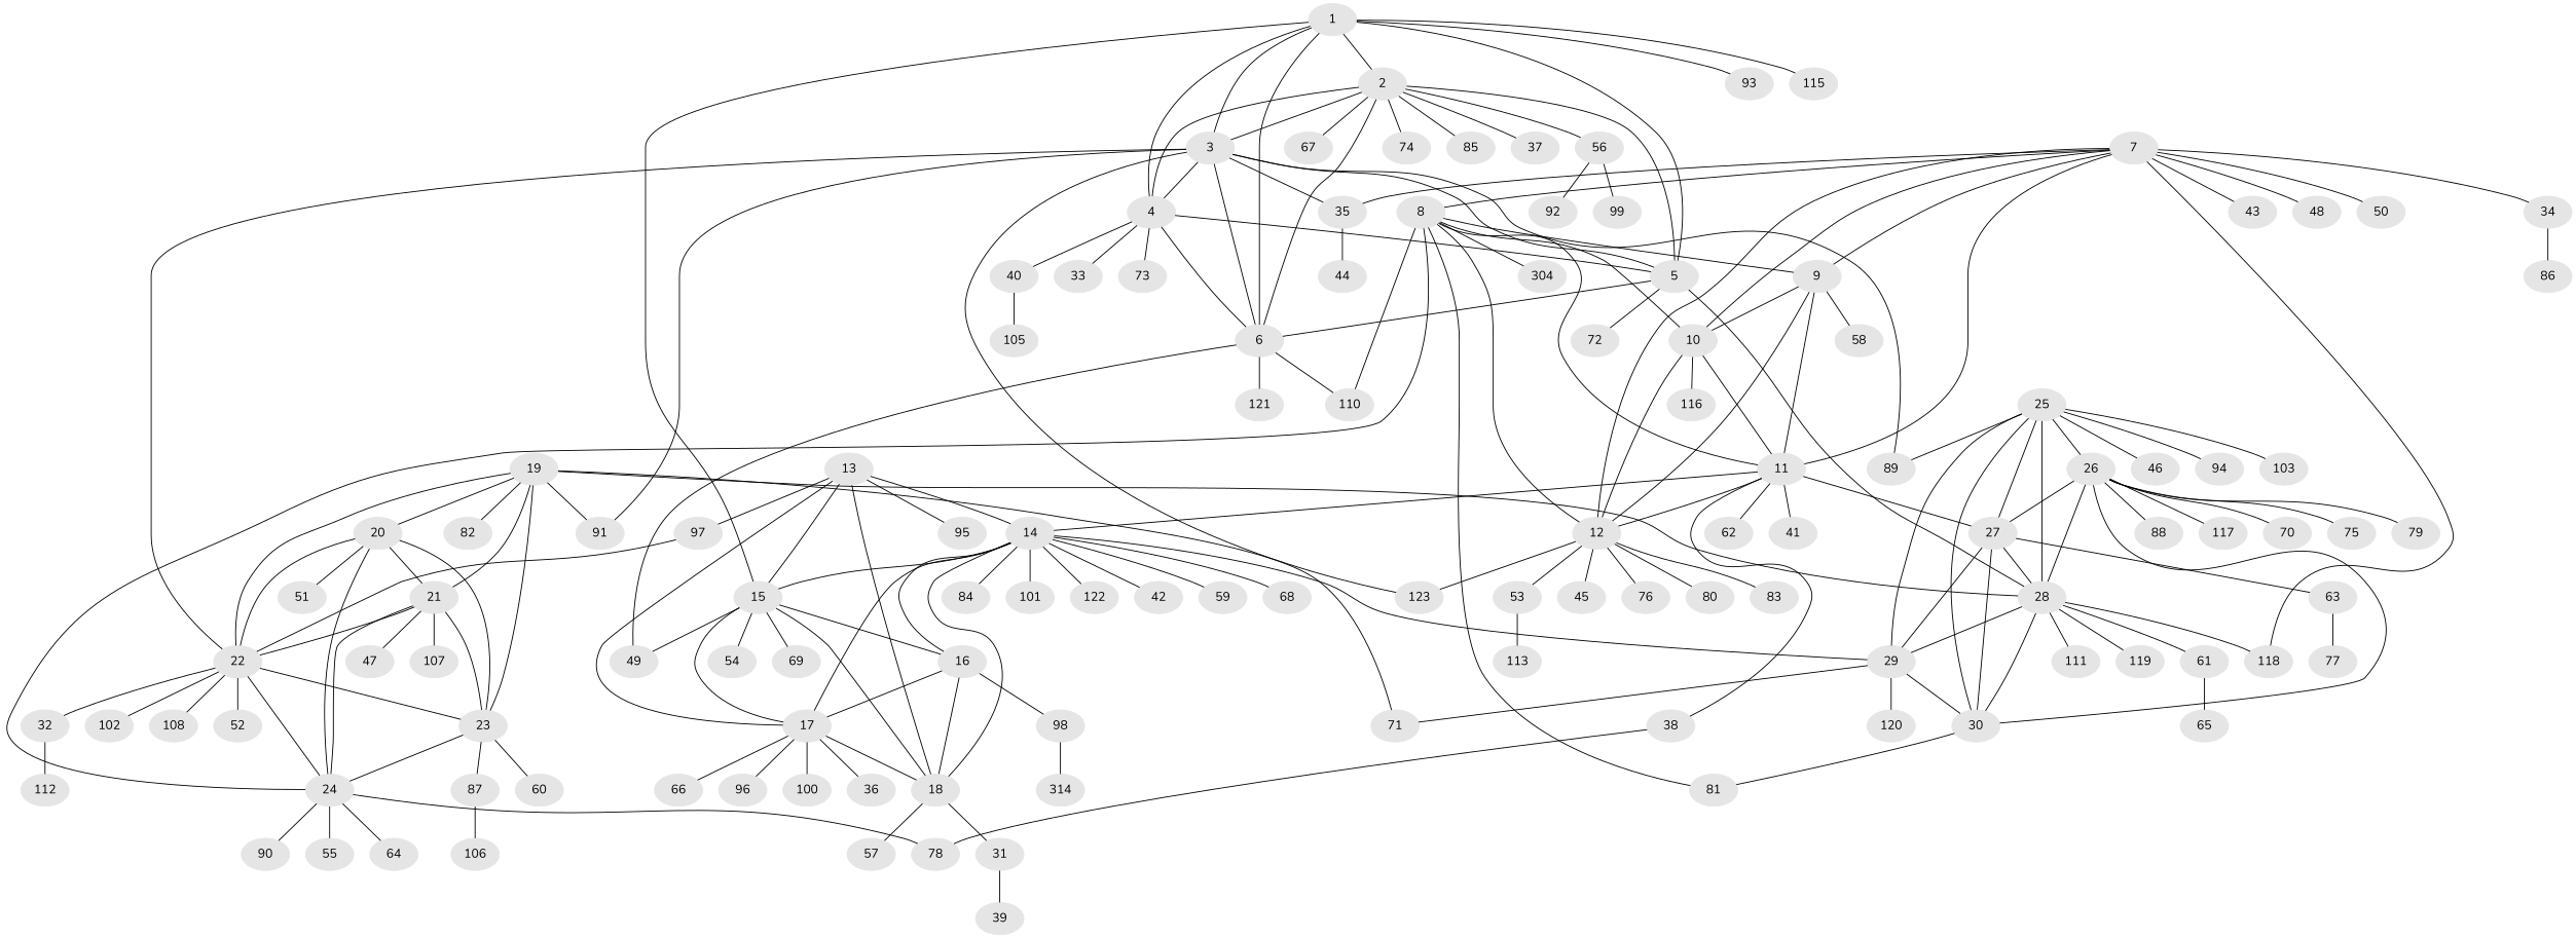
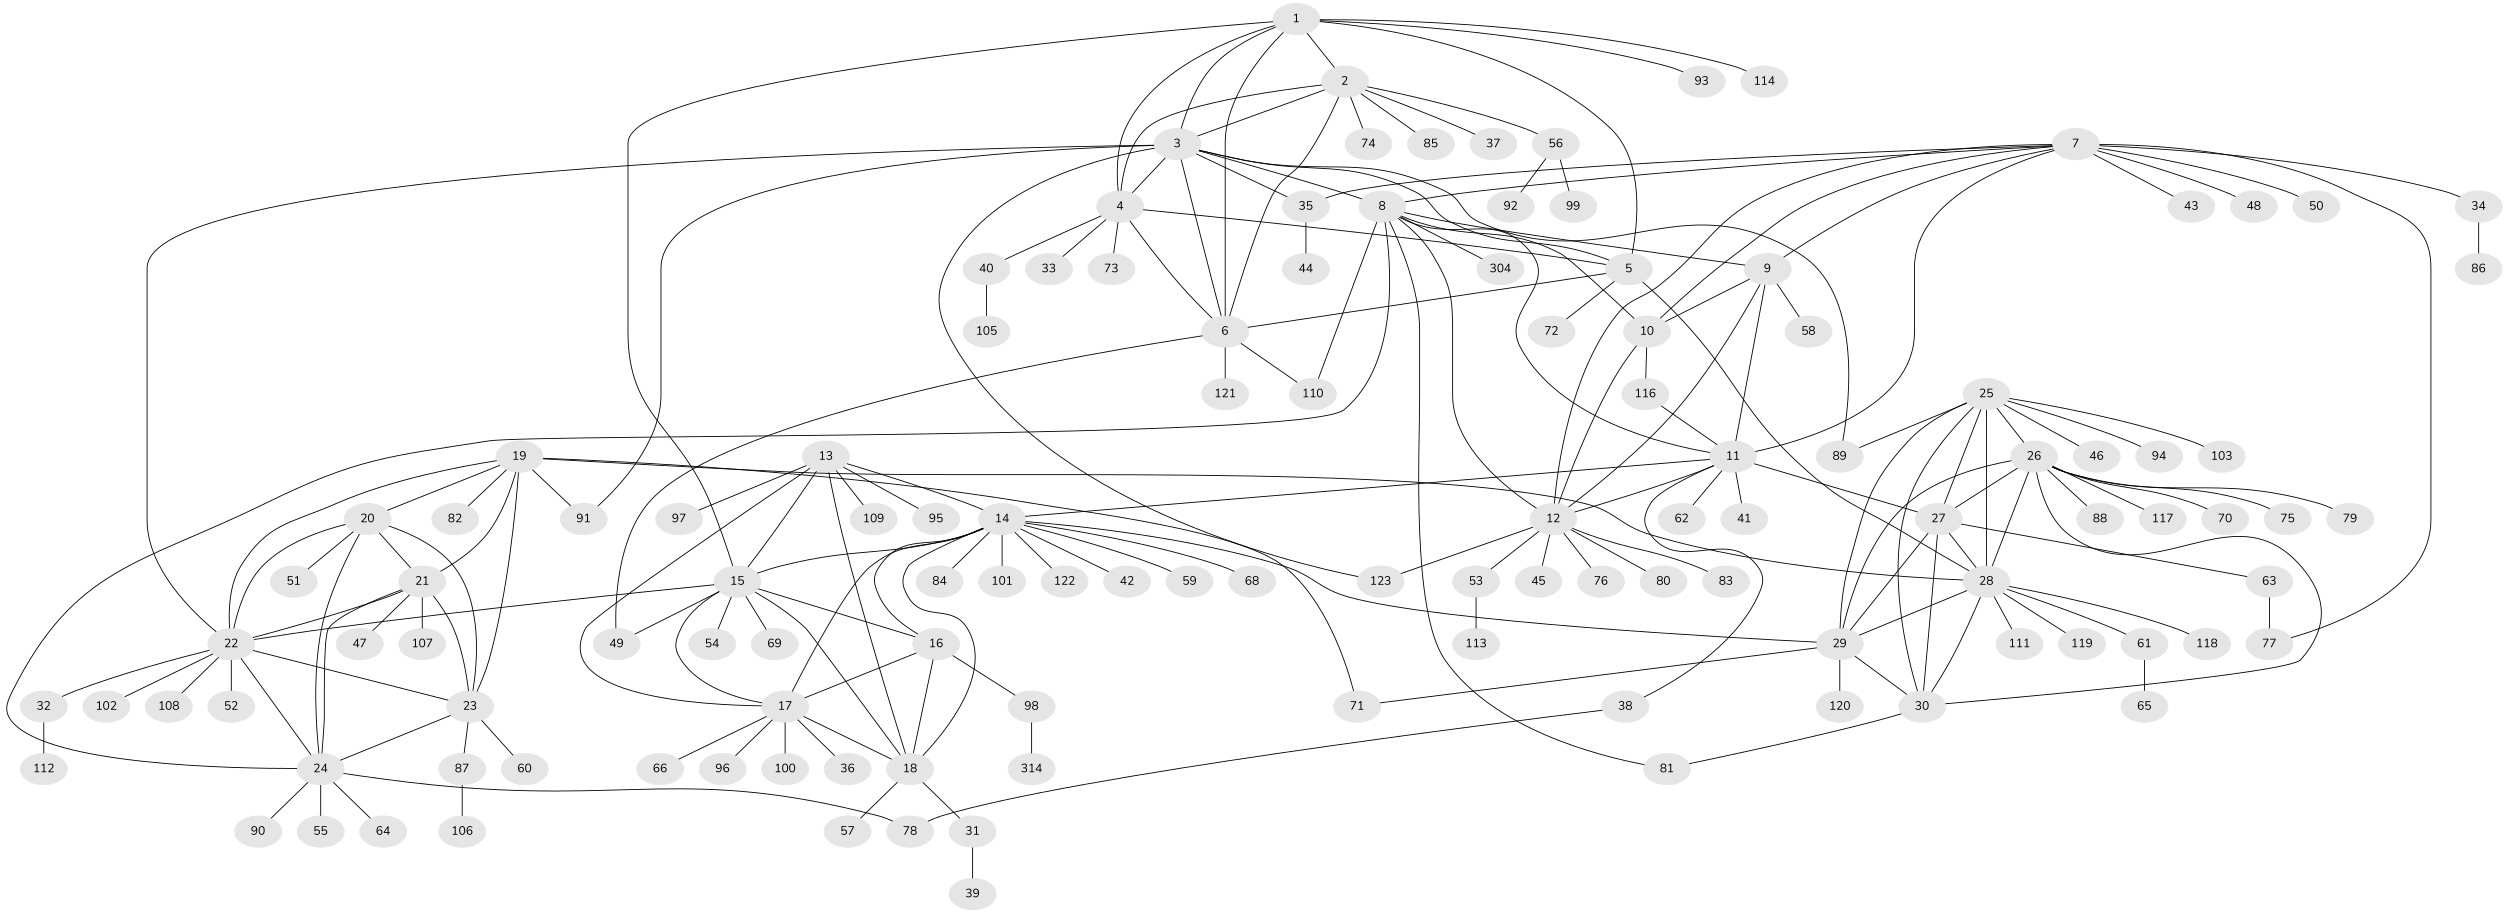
  graph {
    fontname=Nunito
    node [color=gray90 fontname=Nunito style=filled]
    edge [fontname=Nunito]
    1
    2
    3
    4
    5
    6
    15
    93
-   115
+   115 [label=114]
    37
    56
-   67
    74
    85
    8
    22
    35
    89
    91
    123
    33
    40
    73
    28
    72
    49
    110
    121
    16
    17
    18
    54
    69
    92
    99
    9
    10
    11
    12
    24
    81
    n42 [label=304]
    23
    32
    52
    102
    108
    44
    105
    118
    29
    30
    61
    111
    119
    7
    34
    43
    48
    50
    58
    116
    14
    27
    38
    41
    62
    45
    53
    76
    80
    83
    86
    55
    64
    78
    90
    42
    59
    68
    84
    101
    122
    63
    113
    13
    95
    97
+   109
    98
    36
    66
    96
    100
    31
    57
    71
    120
    n99 [label=314]
    39
    19
    20
    21
    82
    51
    47
    107
    60
    87
    112
    106
    25
    26
    46
    94
    103
    70
    75
    79
    88
    117
    77
    65
    1 -- 2
    1 -- 3
    1 -- 4
    1 -- 5
    1 -- 6
    1 -- 15
    1 -- 93
    1 -- 115
    2 -- 3
    2 -- 4
-   2 -- 5
    2 -- 6
    2 -- 37
    2 -- 56
-   2 -- 67
    2 -- 74
    2 -- 85
    3 -- 4
    3 -- 5
    3 -- 6
+   3 -- 8
    3 -- 22
    3 -- 35
    3 -- 89
    3 -- 91
    3 -- 123
    4 -- 5
    4 -- 6
    4 -- 33
    4 -- 40
    4 -- 73
    5 -- 6
    5 -- 28
    5 -- 72
    6 -- 49
    6 -- 110
    6 -- 121
-   97 -- 22
+   15 -- 22
    15 -- 49
    15 -- 16
    15 -- 17
    15 -- 18
    15 -- 54
    15 -- 69
    56 -- 92
    56 -- 99
    8 -- 110
    8 -- 9
    8 -- 10
    8 -- 11
    8 -- 12
    8 -- 24
    8 -- 81
    8 -- n42
    22 -- 24
    22 -- 23
    22 -- 32
    22 -- 52
    22 -- 102
    22 -- 108
    35 -- 44
    40 -- 105
    28 -- 118
    28 -- 29
    28 -- 30
    28 -- 61
    28 -- 111
    28 -- 119
    16 -- 17
    16 -- 18
    16 -- 98
    17 -- 18
    17 -- 36
    17 -- 66
    17 -- 96
    17 -- 100
    18 -- 31
    18 -- 57
    9 -- 10
    9 -- 11
    9 -- 12
    9 -- 58
-   10 -- 11
+   116 -- 11
    10 -- 12
    10 -- 116
    11 -- 12
    11 -- 14
    11 -- 27
    11 -- 38
    11 -- 41
    11 -- 62
    12 -- 123
    12 -- 45
    12 -- 53
    12 -- 76
    12 -- 80
    12 -- 83
    24 -- 55
    24 -- 64
    24 -- 78
    24 -- 90
    23 -- 24
    23 -- 60
    23 -- 87
    32 -- 112
    29 -- 30
    29 -- 71
    29 -- 120
    30 -- 81
    61 -- 65
    7 -- 8
    7 -- 35
    7 -- 9
    7 -- 10
    7 -- 11
    7 -- 12
-   7 -- 118
+   7 -- 77
    7 -- 34
    7 -- 43
    7 -- 48
    7 -- 50
    34 -- 86
    14 -- 15
    14 -- 16
    14 -- 17
    14 -- 18
    14 -- 29
    14 -- 42
    14 -- 59
    14 -- 68
    14 -- 84
    14 -- 101
    14 -- 122
    27 -- 28
    27 -- 29
    27 -- 30
    27 -- 63
    38 -- 78
    53 -- 113
    63 -- 77
    13 -- 15
    13 -- 17
    13 -- 18
    13 -- 14
    13 -- 95
    13 -- 97
+   13 -- 109
    98 -- n99
    31 -- 39
    19 -- 22
    19 -- 91
    19 -- 28
    19 -- 23
    19 -- 71
    19 -- 20
    19 -- 21
    19 -- 82
    20 -- 22
    20 -- 24
    20 -- 23
    20 -- 21
    20 -- 51
    21 -- 22
    21 -- 24
    21 -- 23
    21 -- 47
    21 -- 107
    87 -- 106
    25 -- 89
    25 -- 28
    25 -- 29
    25 -- 30
    25 -- 27
    25 -- 26
    25 -- 46
    25 -- 94
    25 -- 103
    26 -- 28
+   26 -- 29
    26 -- 30
    26 -- 27
    26 -- 70
    26 -- 75
    26 -- 79
    26 -- 88
    26 -- 117
  }
